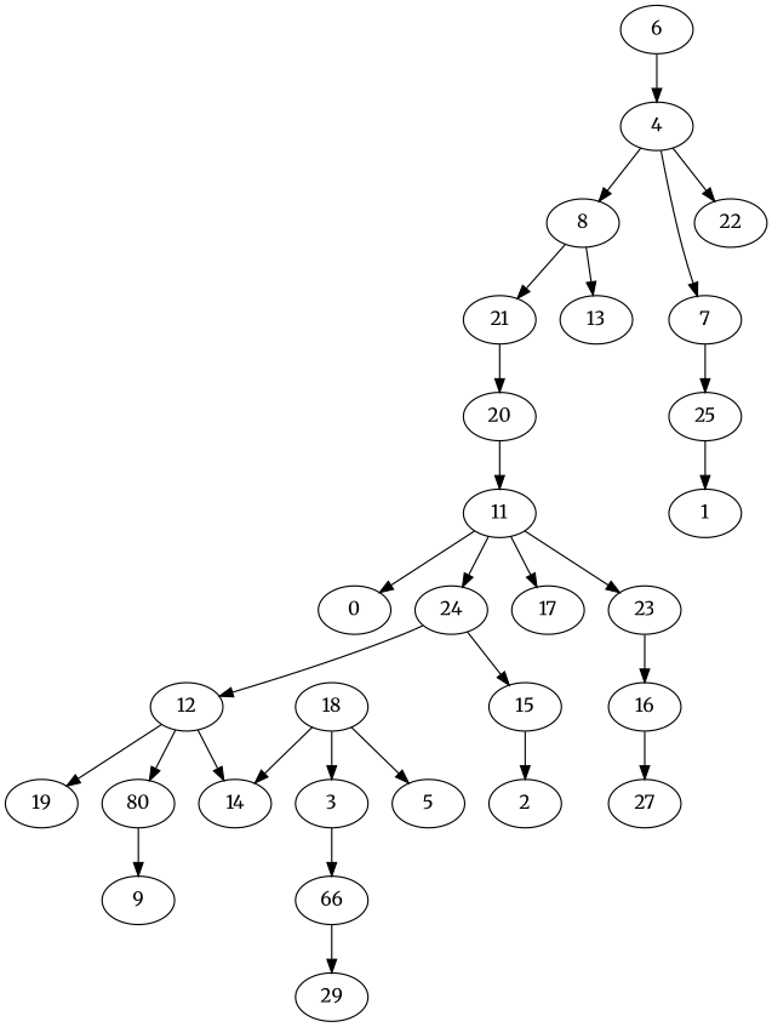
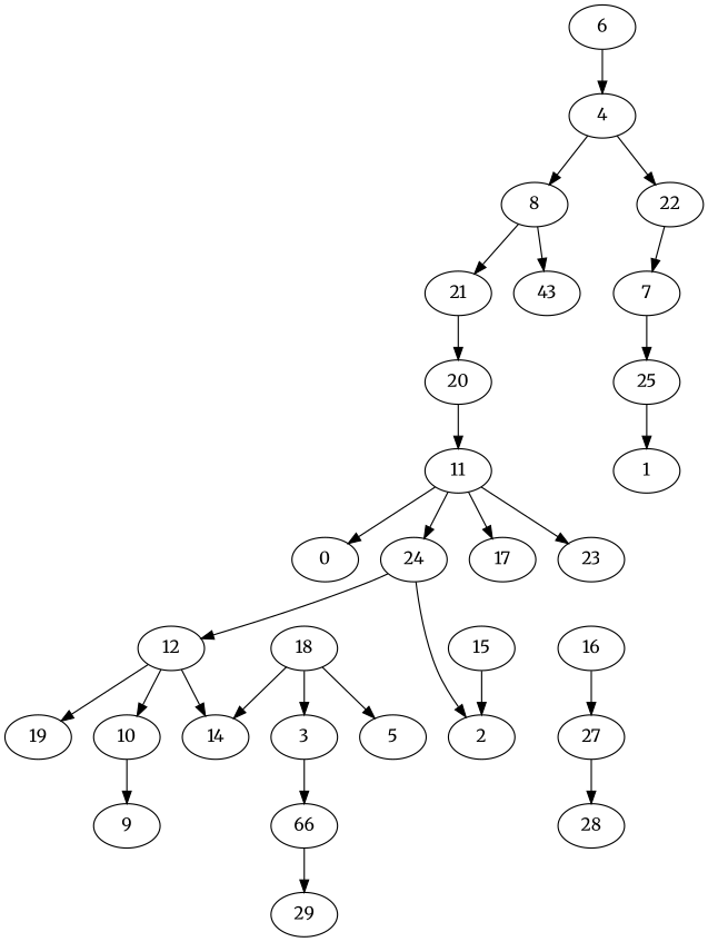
  digraph {
    fontname=Merriweather
    node [fontname=Merriweather]
    edge [fontname=Merriweather]
    6
    4
    8
    7
    22
    21
-   13
+   13 [label=43]
    25
    20
    1
    11
    0
    24
    17
    23
    12
    15
    19
-   10 [label=80]
+   10
    14
    2
    18
    3
    5
    9
    n26 [label=66]
    29
    16
    27
+   28
    6 -> 4
    4 -> 8
-   4 -> 7
+   22 -> 7
    4 -> 22
    8 -> 21
    8 -> 13
    7 -> 25
    21 -> 20
    25 -> 1
    20 -> 11
    11 -> 0
    11 -> 24
    11 -> 17
    11 -> 23
    24 -> 12
-   24 -> 15
-   23 -> 16
+   24 -> 2
    12 -> 19
    12 -> 10
    12 -> 14
    15 -> 2
    10 -> 9
    18 -> 14
    18 -> 3
    18 -> 5
    3 -> n26
    n26 -> 29
    16 -> 27
+   27 -> 28
  }
